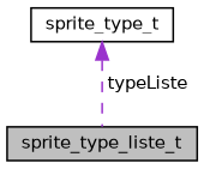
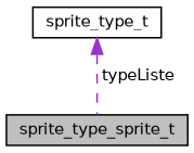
  digraph {
    node [color=black fontname=Helvetica fontsize=10 shape=record style=filled]
-   n1 [fillcolor=grey75 fontcolor=black height=0.2 label=sprite_type_liste_t width=0.4]
+   n1 [fillcolor=grey75 fontcolor=black height=0.2 label=sprite_type_sprite_t width=0.4]
    n2 [fillcolor=white height=0.2 label=sprite_type_t width=0.4]
    n2 -> n1 [color=darkorchid3 dir=back fontname=Helvetica fontsize=10 label=" typeListe" labelfontname=Helvetica labelfontsize=10 style=dashed]
  }
